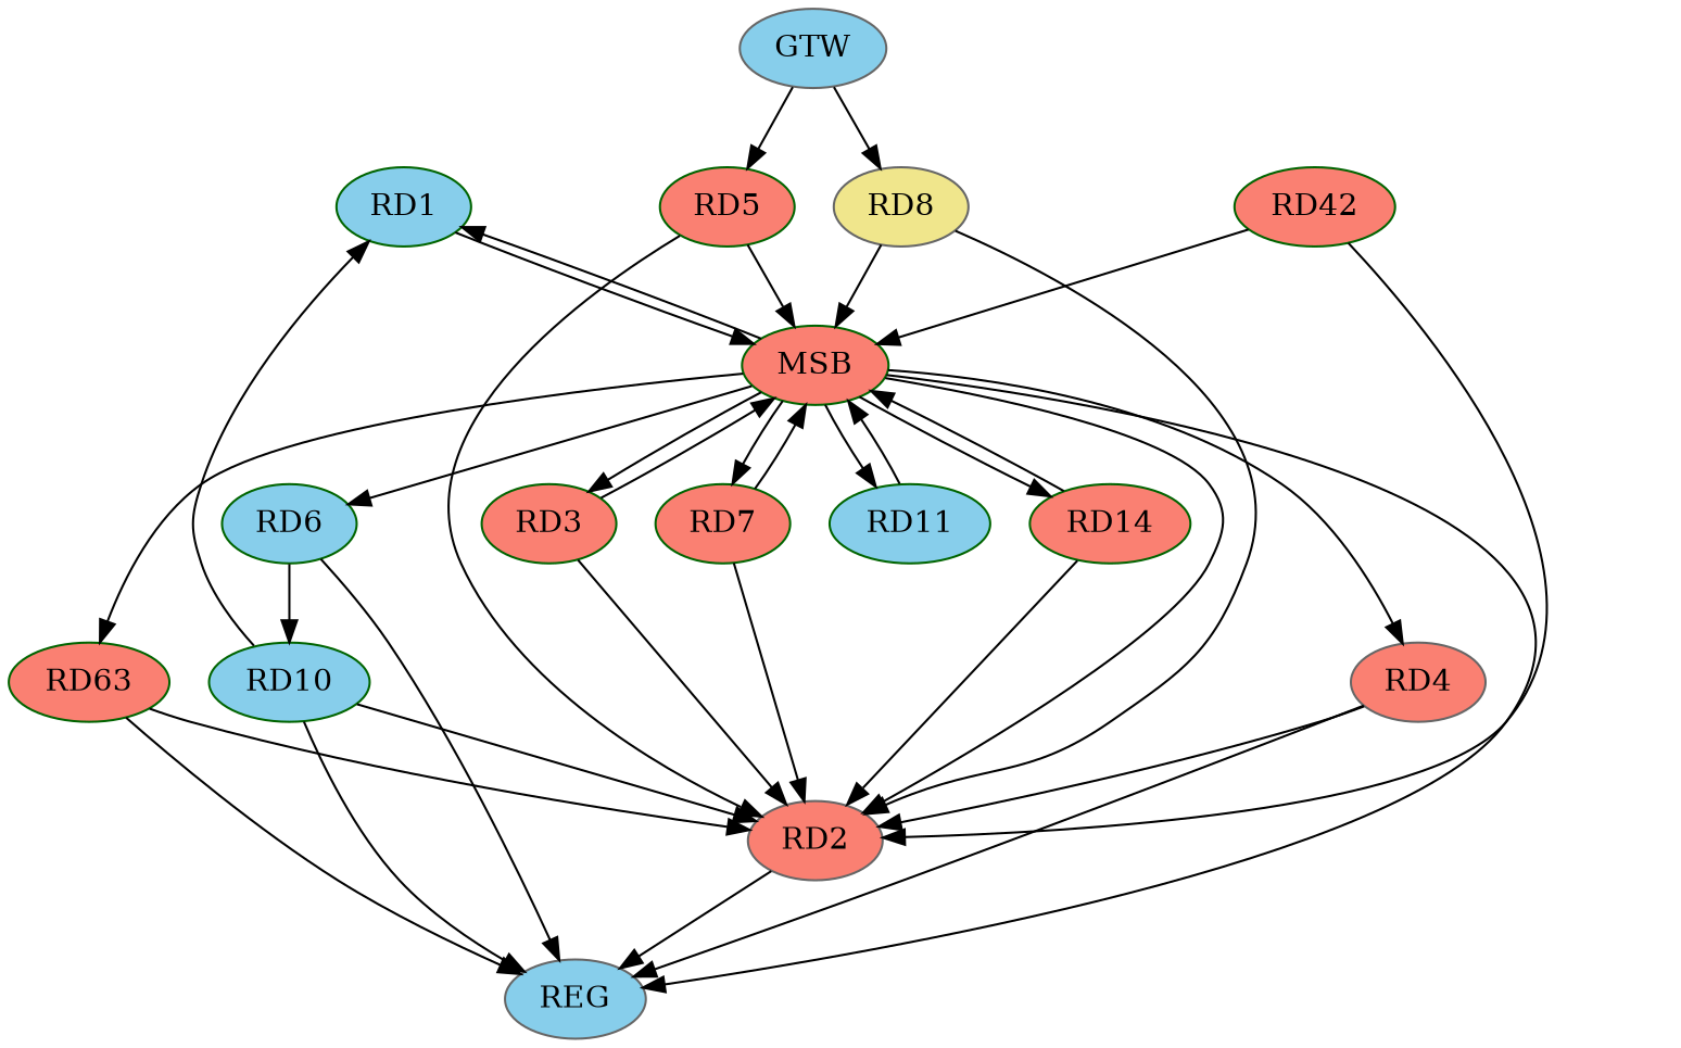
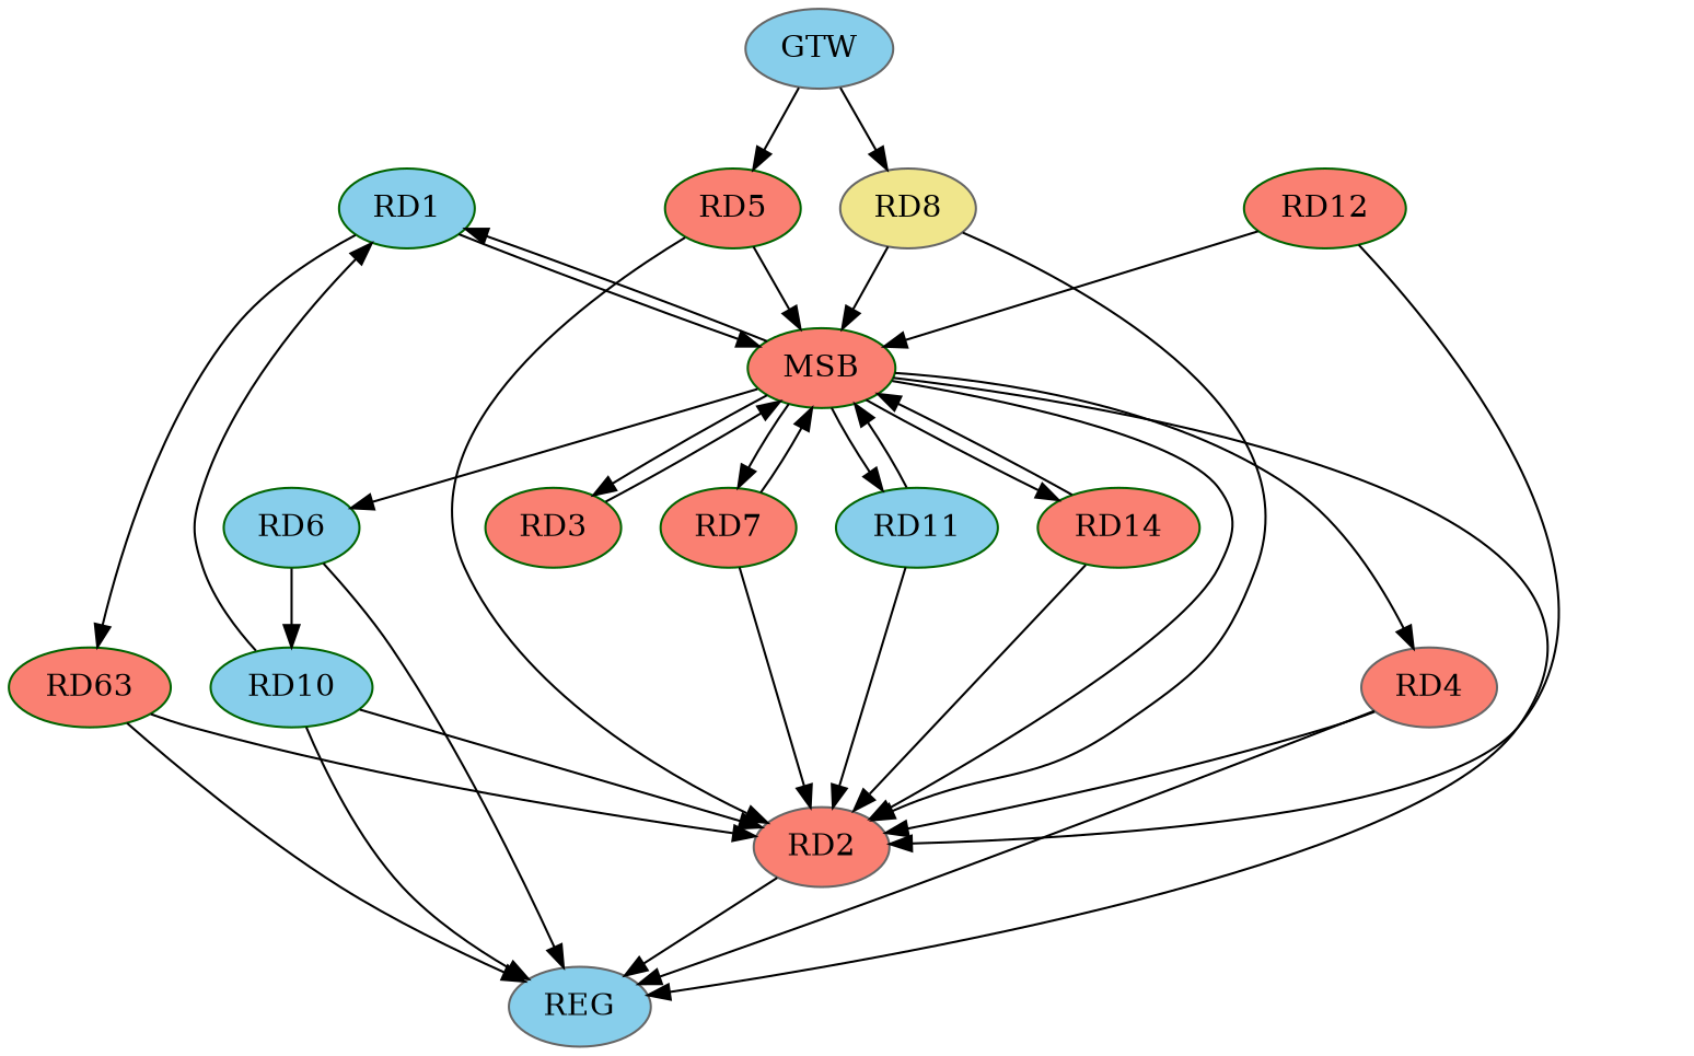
  strict digraph {
    fontname="DejaVu Serif"
    node [color=darkgreen fillcolor=salmon fontname="DejaVu Serif" style=filled]
    edge [fontname="DejaVu Serif"]
    n1 [fillcolor=skyblue label=RD1]
    n2 [label=MSB]
    n3 [color=gray40 label=RD2]
    n4 [color=gray40 fillcolor=skyblue label=REG]
    n5 [label=RD3]
    n6 [color=gray40 label=RD4]
    n7 [fillcolor=skyblue label=RD6]
    n8 [label=RD7]
    n9 [fillcolor=skyblue label=RD11]
    n10 [label=RD63]
    n11 [label=RD14]
    n12 [label=RD5]
    n13 [fillcolor=skyblue label=RD10]
    n14 [color=gray40 fillcolor=khaki label=RD8]
-   n15 [label=RD42]
+   n15 [label=RD12]
    n16 [color=gray40 fillcolor=skyblue label=GTW]
    n1 -> n2
    n2 -> n1
    n2 -> n3
    n2 -> n4
    n2 -> n5
    n2 -> n6
    n2 -> n7
    n2 -> n8
    n2 -> n9
-   n2 -> n10
+   n1 -> n10
    n2 -> n11
    n3 -> n4
    n5 -> n2
-   n5 -> n3
+   n9 -> n3
    n6 -> n3
    n6 -> n4
    n7 -> n4
    n7 -> n13
    n8 -> n2
    n8 -> n3
    n9 -> n2
    n10 -> n3
    n10 -> n4
    n11 -> n2
    n11 -> n3
    n12 -> n2
    n12 -> n3
    n13 -> n1
    n13 -> n3
    n13 -> n4
    n14 -> n2
    n14 -> n3
    n15 -> n2
    n15 -> n3
    n16 -> n12
    n16 -> n14
  }
